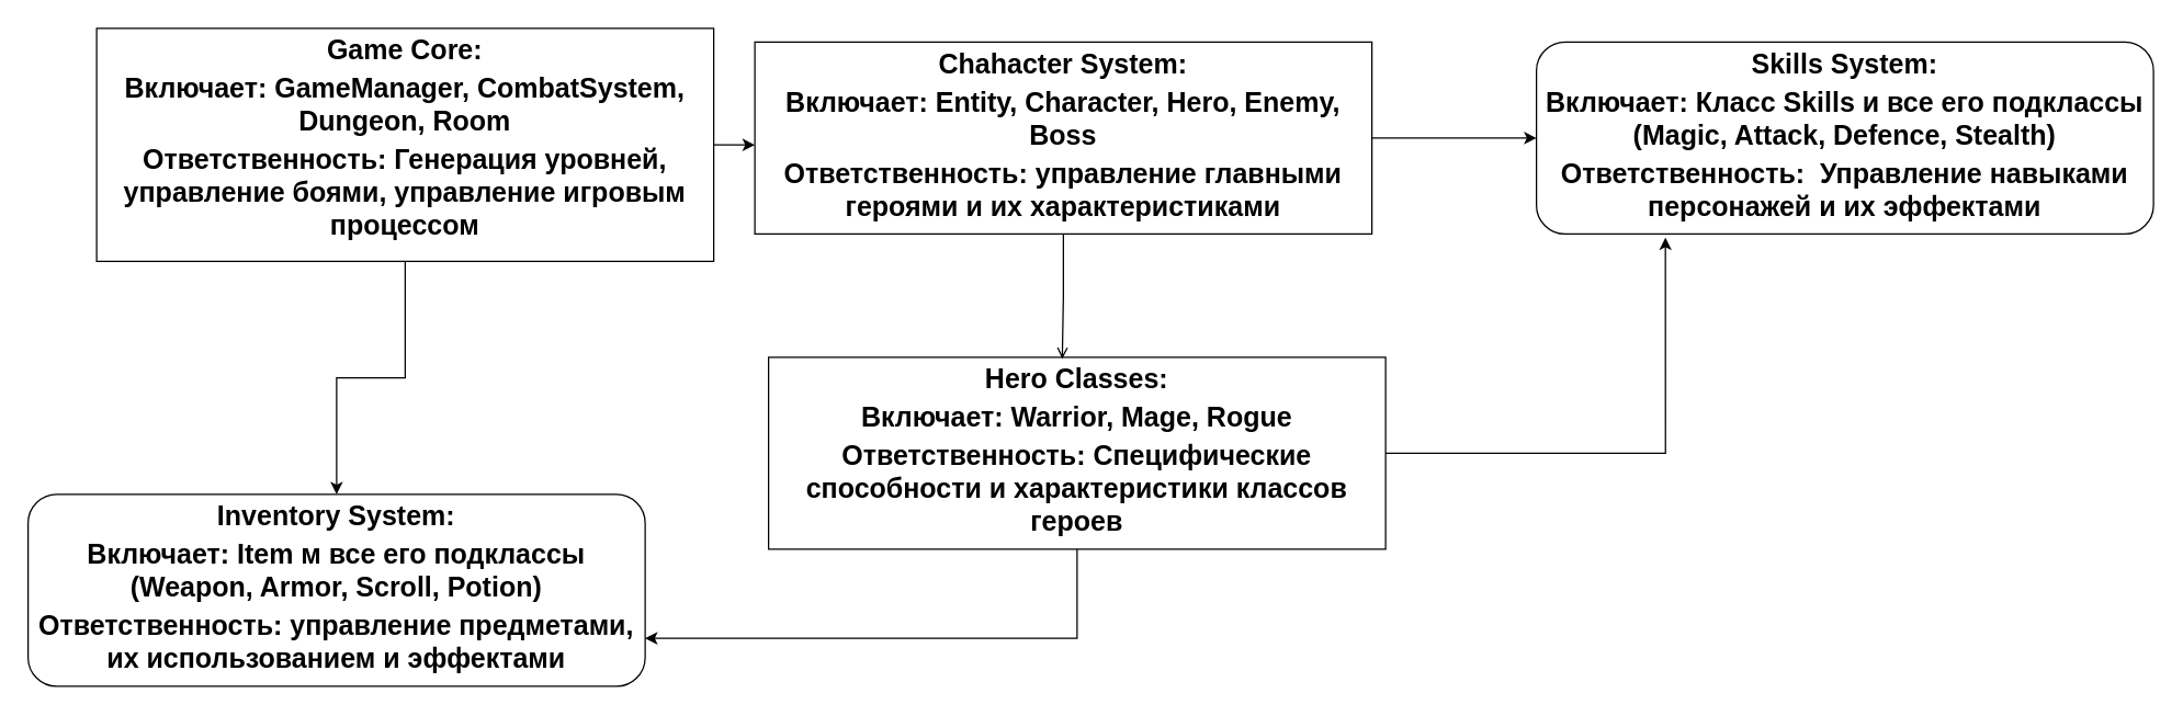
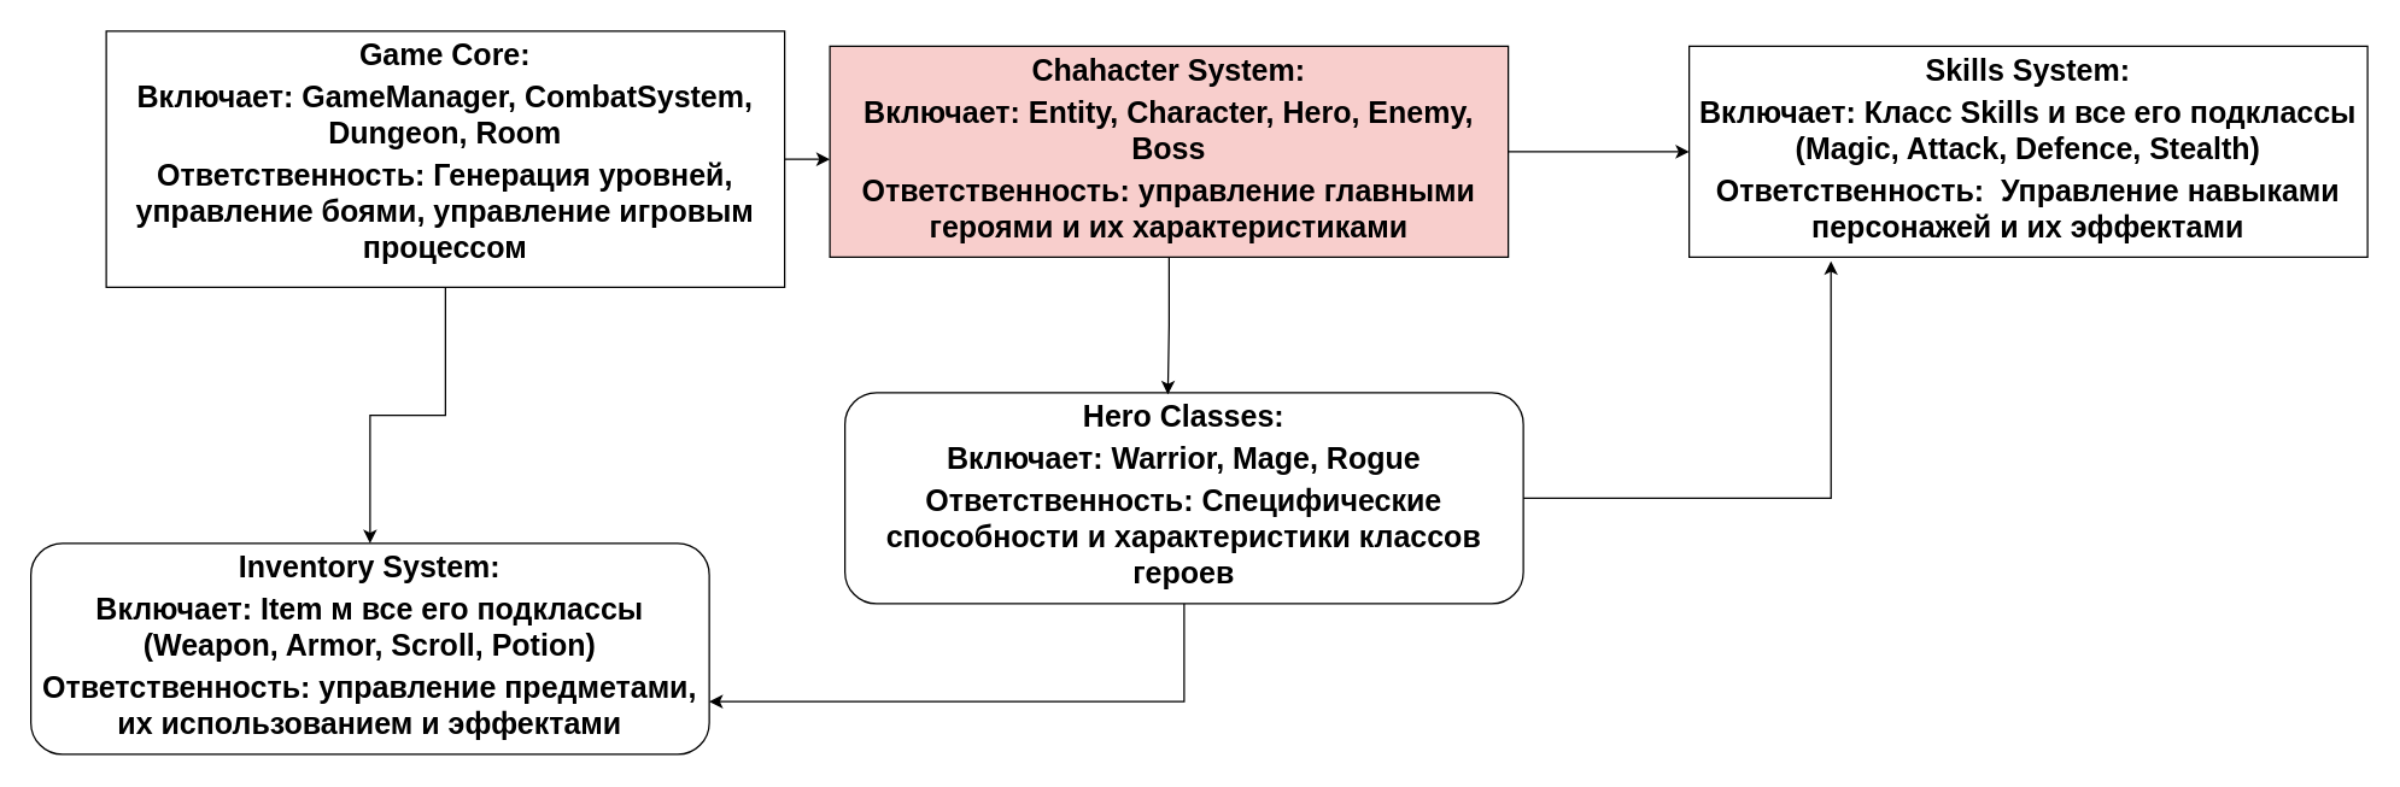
  <mxCell id="0" />
  <mxCell id="1" parent="0" />
  <mxCell id="2" style="edgeStyle=orthogonalEdgeStyle;rounded=0;orthogonalLoop=1;jettySize=auto;html=1;exitX=0.5;exitY=1;exitDx=0;exitDy=0;entryX=0.5;entryY=0;entryDx=0;entryDy=0;" parent="1" source="3" target="6" edge="1"><mxGeometry relative="1" as="geometry" /></mxCell>
  <mxCell id="3" value="&lt;p style=&quot;margin:0px;margin-top:4px;text-align:center;&quot;&gt;&lt;span style=&quot;font-size: 20px;&quot;&gt;&lt;b&gt;Game Core:&lt;/b&gt;&lt;/span&gt;&lt;/p&gt;&lt;p style=&quot;margin:0px;margin-top:4px;text-align:center;&quot;&gt;&lt;span style=&quot;font-size: 20px;&quot;&gt;&lt;b&gt;Включает: GameManager, CombatSystem, Dungeon, Room&lt;/b&gt;&lt;/span&gt;&lt;/p&gt;&lt;p style=&quot;margin:0px;margin-top:4px;text-align:center;&quot;&gt;&lt;span style=&quot;font-size: 20px;&quot;&gt;&lt;b&gt;Ответственность: Генерация уровней, управление боями, управление игровым процессом&lt;/b&gt;&lt;/span&gt;&lt;/p&gt;" style="verticalAlign=top;align=left;overflow=fill;html=1;whiteSpace=wrap;" parent="1" vertex="1"><mxGeometry x="70" y="20" width="450" height="170" as="geometry" /></mxCell>
  <mxCell id="4" style="edgeStyle=orthogonalEdgeStyle;rounded=0;orthogonalLoop=1;jettySize=auto;html=1;exitX=1;exitY=0.5;exitDx=0;exitDy=0;entryX=0;entryY=0.5;entryDx=0;entryDy=0;" parent="1" source="5" target="9" edge="1"><mxGeometry relative="1" as="geometry" /></mxCell>
- <mxCell id="5" value="&lt;p style=&quot;margin:0px;margin-top:4px;text-align:center;&quot;&gt;&lt;span style=&quot;font-size: 20px;&quot;&gt;&lt;b&gt;Chahacter System:&lt;/b&gt;&lt;/span&gt;&lt;/p&gt;&lt;p style=&quot;margin:0px;margin-top:4px;text-align:center;&quot;&gt;&lt;span style=&quot;font-size: 20px;&quot;&gt;&lt;b&gt;Включает: Entity, Character, Hero, Enemy, Boss&lt;/b&gt;&lt;/span&gt;&lt;/p&gt;&lt;p style=&quot;margin:0px;margin-top:4px;text-align:center;&quot;&gt;&lt;span style=&quot;font-size: 20px;&quot;&gt;&lt;b&gt;Ответственность: управление главными героями и их характеристиками&lt;/b&gt;&lt;/span&gt;&lt;/p&gt;&lt;p style=&quot;margin:0px;margin-top:4px;text-align:center;&quot;&gt;&lt;br&gt;&lt;/p&gt;" style="verticalAlign=top;align=left;overflow=fill;html=1;whiteSpace=wrap;" parent="1" vertex="1"><mxGeometry x="550" y="30" width="450" height="140" as="geometry" /></mxCell>
+ <mxCell id="5" value="&lt;p style=&quot;margin:0px;margin-top:4px;text-align:center;&quot;&gt;&lt;span style=&quot;font-size: 20px;&quot;&gt;&lt;b&gt;Chahacter System:&lt;/b&gt;&lt;/span&gt;&lt;/p&gt;&lt;p style=&quot;margin:0px;margin-top:4px;text-align:center;&quot;&gt;&lt;span style=&quot;font-size: 20px;&quot;&gt;&lt;b&gt;Включает: Entity, Character, Hero, Enemy, Boss&lt;/b&gt;&lt;/span&gt;&lt;/p&gt;&lt;p style=&quot;margin:0px;margin-top:4px;text-align:center;&quot;&gt;&lt;span style=&quot;font-size: 20px;&quot;&gt;&lt;b&gt;Ответственность: управление главными героями и их характеристиками&lt;/b&gt;&lt;/span&gt;&lt;/p&gt;&lt;p style=&quot;margin:0px;margin-top:4px;text-align:center;&quot;&gt;&lt;br&gt;&lt;/p&gt;" style="verticalAlign=top;align=left;overflow=fill;html=1;whiteSpace=wrap;fillColor=#f8cecc;" parent="1" vertex="1"><mxGeometry x="550" y="30" width="450" height="140" as="geometry" /></mxCell>
  <mxCell id="6" value="&lt;p style=&quot;margin:0px;margin-top:4px;text-align:center;&quot;&gt;&lt;span style=&quot;font-size: 20px;&quot;&gt;&lt;b&gt;Inventory System:&lt;/b&gt;&lt;/span&gt;&lt;/p&gt;&lt;p style=&quot;margin:0px;margin-top:4px;text-align:center;&quot;&gt;&lt;span style=&quot;font-size: 20px;&quot;&gt;&lt;b&gt;Включает: Item м все его подклассы (Weapon, Armor, Scroll, Potion)&lt;/b&gt;&lt;/span&gt;&lt;/p&gt;&lt;p style=&quot;margin:0px;margin-top:4px;text-align:center;&quot;&gt;&lt;span style=&quot;font-size: 20px;&quot;&gt;&lt;b&gt;Ответственность: управление предметами, их использованием и эффектами&lt;/b&gt;&lt;/span&gt;&lt;/p&gt;" style="verticalAlign=top;align=left;overflow=fill;html=1;whiteSpace=wrap;rounded=1;" parent="1" vertex="1"><mxGeometry x="20" y="360" width="450" height="140" as="geometry" /></mxCell>
  <mxCell id="7" style="edgeStyle=orthogonalEdgeStyle;rounded=0;orthogonalLoop=1;jettySize=auto;html=1;exitX=0.5;exitY=1;exitDx=0;exitDy=0;entryX=1;entryY=0.75;entryDx=0;entryDy=0;" parent="1" source="8" target="6" edge="1"><mxGeometry relative="1" as="geometry" /></mxCell>
- <mxCell id="8" value="&lt;p style=&quot;margin:0px;margin-top:4px;text-align:center;&quot;&gt;&lt;span style=&quot;font-size: 20px;&quot;&gt;&lt;b&gt;Hero Classes:&lt;/b&gt;&lt;/span&gt;&lt;/p&gt;&lt;p style=&quot;margin:0px;margin-top:4px;text-align:center;&quot;&gt;&lt;span style=&quot;font-size: 20px;&quot;&gt;&lt;b&gt;Включает: Warrior, Mage, Rogue&lt;/b&gt;&lt;/span&gt;&lt;/p&gt;&lt;p style=&quot;margin:0px;margin-top:4px;text-align:center;&quot;&gt;&lt;span style=&quot;font-size: 20px;&quot;&gt;&lt;b&gt;Ответственность: Специфические способности и характеристики классов героев&lt;/b&gt;&lt;/span&gt;&lt;/p&gt;" style="verticalAlign=top;align=left;overflow=fill;html=1;whiteSpace=wrap;" parent="1" vertex="1"><mxGeometry x="560" y="260" width="450" height="140" as="geometry" /></mxCell>
- <mxCell id="9" value="&lt;p style=&quot;margin:0px;margin-top:4px;text-align:center;&quot;&gt;&lt;span style=&quot;font-size: 20px;&quot;&gt;&lt;b&gt;Skills System:&lt;/b&gt;&lt;/span&gt;&lt;/p&gt;&lt;p style=&quot;margin:0px;margin-top:4px;text-align:center;&quot;&gt;&lt;span style=&quot;font-size: 20px;&quot;&gt;&lt;b&gt;Включает: Класс Skills и все его подклассы (Magic, Attack, Defence, Stealth)&lt;/b&gt;&lt;/span&gt;&lt;/p&gt;&lt;p style=&quot;margin:0px;margin-top:4px;text-align:center;&quot;&gt;&lt;span style=&quot;font-size: 20px;&quot;&gt;&lt;b&gt;Ответственность:&amp;nbsp; Управление навыками персонажей и их эффектами&lt;/b&gt;&lt;/span&gt;&lt;/p&gt;" style="verticalAlign=top;align=left;overflow=fill;html=1;whiteSpace=wrap;rounded=1;" parent="1" vertex="1"><mxGeometry x="1120" y="30" width="450" height="140" as="geometry" /></mxCell>
+ <mxCell id="8" value="&lt;p style=&quot;margin:0px;margin-top:4px;text-align:center;&quot;&gt;&lt;span style=&quot;font-size: 20px;&quot;&gt;&lt;b&gt;Hero Classes:&lt;/b&gt;&lt;/span&gt;&lt;/p&gt;&lt;p style=&quot;margin:0px;margin-top:4px;text-align:center;&quot;&gt;&lt;span style=&quot;font-size: 20px;&quot;&gt;&lt;b&gt;Включает: Warrior, Mage, Rogue&lt;/b&gt;&lt;/span&gt;&lt;/p&gt;&lt;p style=&quot;margin:0px;margin-top:4px;text-align:center;&quot;&gt;&lt;span style=&quot;font-size: 20px;&quot;&gt;&lt;b&gt;Ответственность: Специфические способности и характеристики классов героев&lt;/b&gt;&lt;/span&gt;&lt;/p&gt;" style="verticalAlign=top;align=left;overflow=fill;html=1;whiteSpace=wrap;rounded=1;" parent="1" vertex="1"><mxGeometry x="560" y="260" width="450" height="140" as="geometry" /></mxCell>
+ <mxCell id="9" value="&lt;p style=&quot;margin:0px;margin-top:4px;text-align:center;&quot;&gt;&lt;span style=&quot;font-size: 20px;&quot;&gt;&lt;b&gt;Skills System:&lt;/b&gt;&lt;/span&gt;&lt;/p&gt;&lt;p style=&quot;margin:0px;margin-top:4px;text-align:center;&quot;&gt;&lt;span style=&quot;font-size: 20px;&quot;&gt;&lt;b&gt;Включает: Класс Skills и все его подклассы (Magic, Attack, Defence, Stealth)&lt;/b&gt;&lt;/span&gt;&lt;/p&gt;&lt;p style=&quot;margin:0px;margin-top:4px;text-align:center;&quot;&gt;&lt;span style=&quot;font-size: 20px;&quot;&gt;&lt;b&gt;Ответственность:&amp;nbsp; Управление навыками персонажей и их эффектами&lt;/b&gt;&lt;/span&gt;&lt;/p&gt;" style="verticalAlign=top;align=left;overflow=fill;html=1;whiteSpace=wrap;" parent="1" vertex="1"><mxGeometry x="1120" y="30" width="450" height="140" as="geometry" /></mxCell>
  <mxCell id="10" value="" style="endArrow=classic;html=1;rounded=0;exitX=1;exitY=0.5;exitDx=0;exitDy=0;" parent="1" source="3" edge="1"><mxGeometry width="50" height="50" relative="1" as="geometry"><mxPoint x="450" y="390" as="sourcePoint" /><mxPoint x="550" y="105" as="targetPoint" /></mxGeometry></mxCell>
- <mxCell id="11" style="edgeStyle=orthogonalEdgeStyle;rounded=0;orthogonalLoop=1;jettySize=auto;html=1;entryX=0.476;entryY=0.008;entryDx=0;entryDy=0;entryPerimeter=0;endArrow=open;" parent="1" source="5" target="8" edge="1"><mxGeometry relative="1" as="geometry" /></mxCell>
+ <mxCell id="11" style="edgeStyle=orthogonalEdgeStyle;rounded=0;orthogonalLoop=1;jettySize=auto;html=1;entryX=0.476;entryY=0.008;entryDx=0;entryDy=0;entryPerimeter=0;" parent="1" source="5" target="8" edge="1"><mxGeometry relative="1" as="geometry" /></mxCell>
  <mxCell id="12" style="edgeStyle=orthogonalEdgeStyle;rounded=0;orthogonalLoop=1;jettySize=auto;html=1;exitX=1;exitY=0.5;exitDx=0;exitDy=0;entryX=0.209;entryY=1.019;entryDx=0;entryDy=0;entryPerimeter=0;" parent="1" source="8" target="9" edge="1"><mxGeometry relative="1" as="geometry" /></mxCell>
